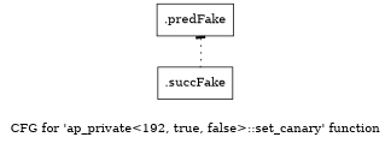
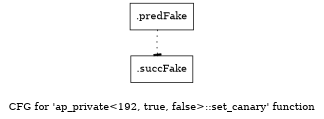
  digraph {
    label="CFG for 'ap_private\<192, true, false\>::set_canary' function"
    node [shape=record]
    n1 [label="{.predFake}"]
    n2 [filename="/mnt/xilinx/Vitis_HLS/2021.2/include/etc/ap_private.h" label="{.succFake}" linenumber=3252]
-   n2 -> n1 [execusionnum=2 filename="/mnt/xilinx/Vitis_HLS/2021.2/include/etc/ap_private.h" style=dotted arrowhead=tee]
+   n1 -> n2 [execusionnum=2 filename="/mnt/xilinx/Vitis_HLS/2021.2/include/etc/ap_private.h" style=dotted arrowhead=tee]
  }
